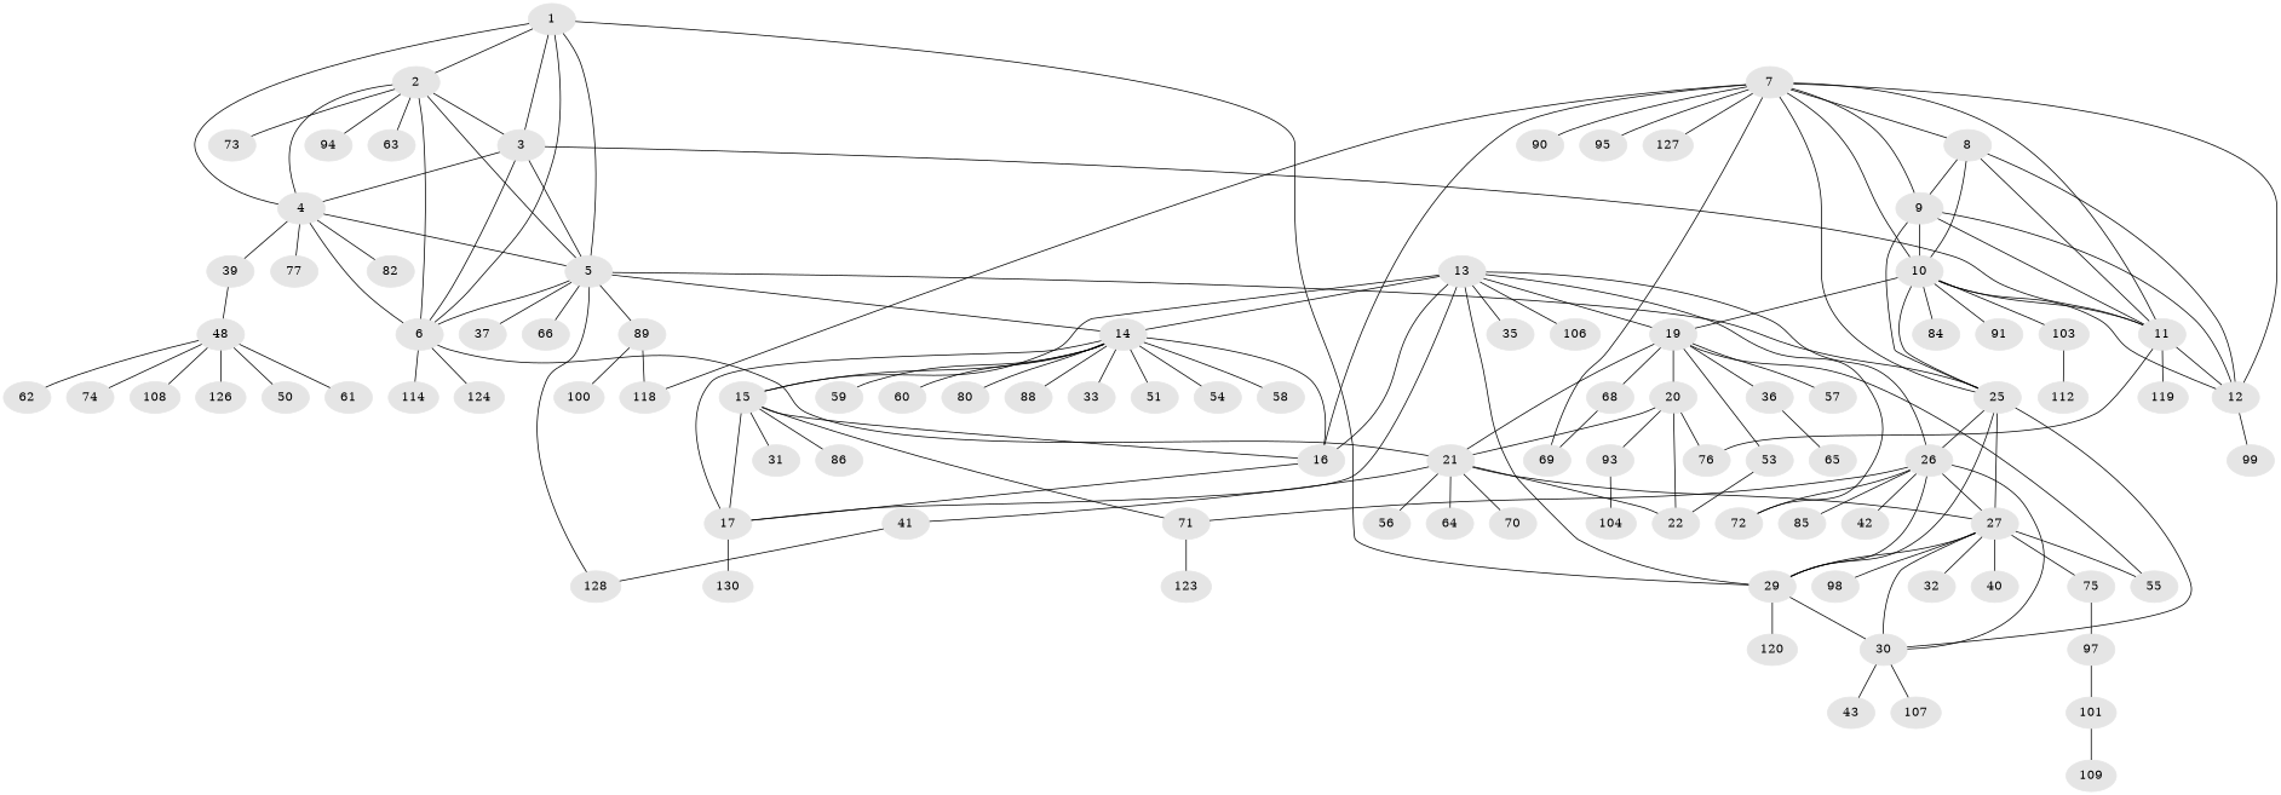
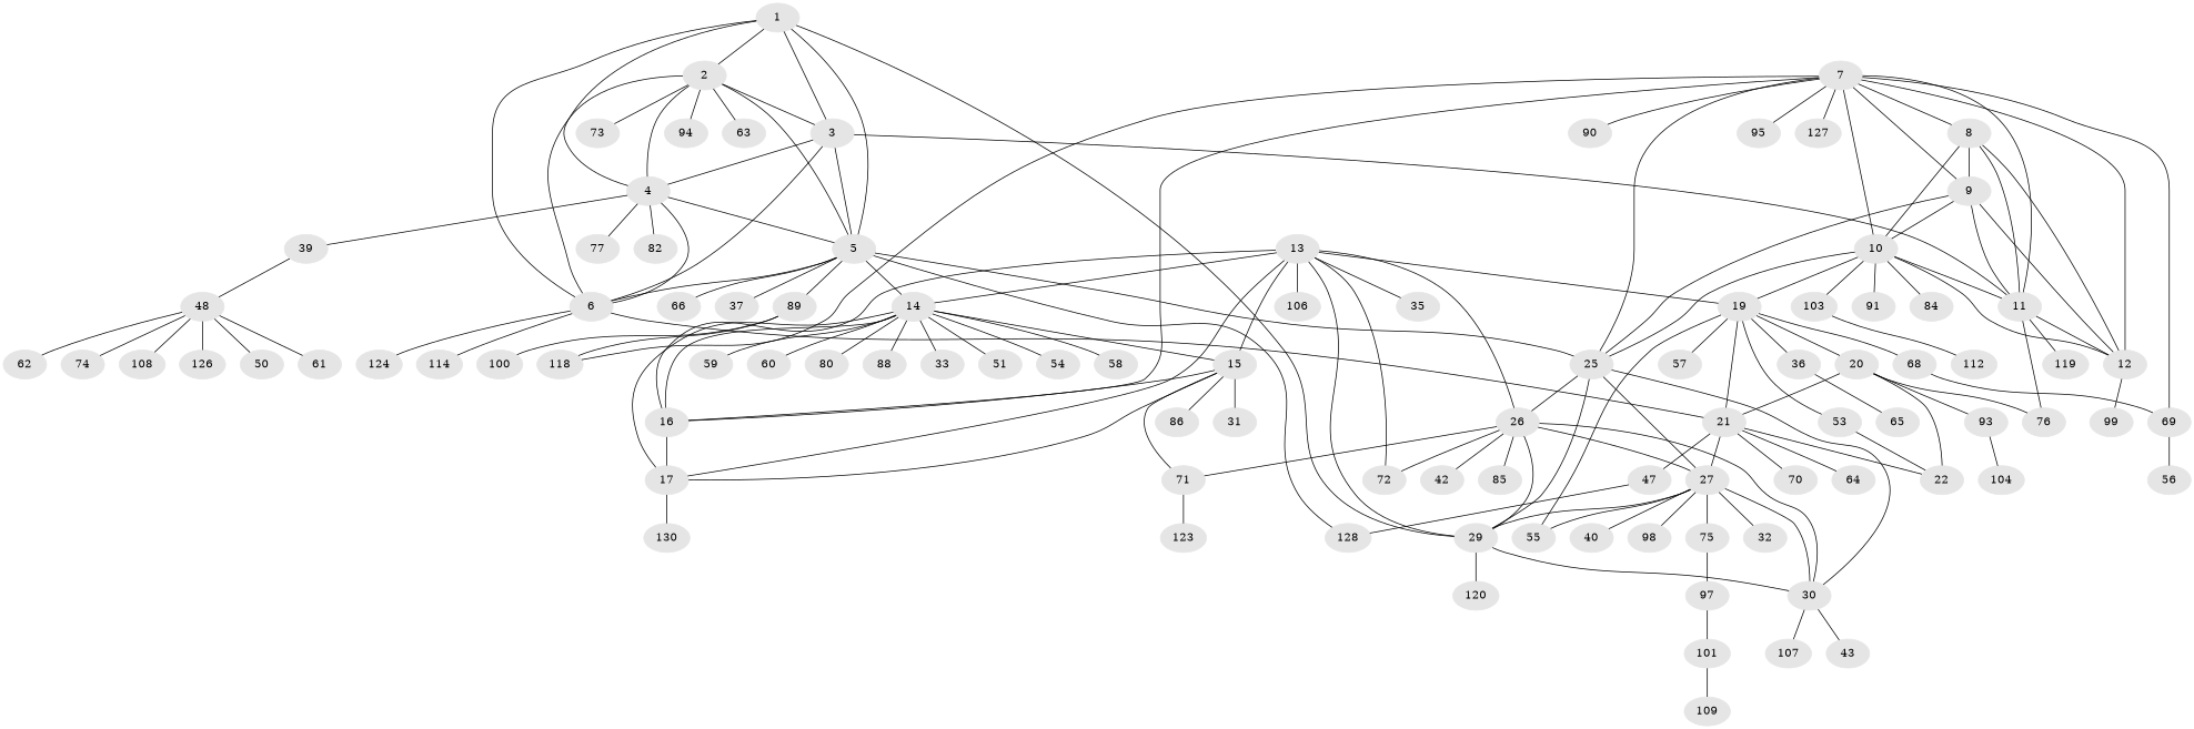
  graph {
    node [color=gray90 style=filled]
    1 [super="+129"]
    2 [super="+46"]
    3 [super="+67"]
    4 [super="+44"]
    5 [super="+45"]
    6 [super="+122"]
    29 [super="+47"]
    63
    73
    94
    11 [super="+79"]
    39
    77
    82
    14 [super="+18"]
    25 [super="+125"]
    37
    66
    89
    128
    21 [super="+23"]
    114
    124
    30 [super="+81"]
    120
    12 [super="+121"]
    76 [super="+78"]
    119
    48 [super="+49"]
    16
    15 [super="+38"]
    17
    33
    51
    54
    58
    59
    60 [super="+116"]
    80
    88
    26 [super="+52"]
    27 [super="+28"]
    118
    100 [super="+102"]
    22 [super="+83"]
-   41
+   41 [label=47]
    56
    64
    70
    7 [super="+92"]
    8
    9
    10 [super="+34"]
    69
    90
    95
    127
    19 [super="+24"]
    84
    91
    103 [super="+113"]
    99
    20 [super="+117"]
    36
    53
    55
    57
    68
    112
    13 [super="+115"]
    35
    72 [super="+110"]
    106
    31
    71
    86
    130
    42
    85
    123
    93 [super="+96"]
    65 [super="+111"]
    104
    32
    40
    75
    98
    43 [super="+87"]
    107
    97
    50
    61
    62
    74
    108
    126
    101
    109
    1 -- 2
    1 -- 3
    1 -- 4
    1 -- 5
    1 -- 6
    1 -- 29
    2 -- 3
    2 -- 4
    2 -- 5
    2 -- 6
    2 -- 63
    2 -- 73
    2 -- 94
    3 -- 4
    3 -- 5
    3 -- 6
    3 -- 11
    4 -- 5
    4 -- 6
    4 -- 39
    4 -- 77
    4 -- 82
    5 -- 6
    5 -- 14
    5 -- 25
    5 -- 37
    5 -- 66
    5 -- 89
    5 -- 128
    6 -- 21
    6 -- 114
    6 -- 124
    29 -- 30
    29 -- 120
    11 -- 12
    11 -- 76
    11 -- 119
    39 -- 48
    14 -- 16 [weight=2]
    14 -- 15 [weight=2]
    14 -- 17 [weight=2]
    14 -- 33
    14 -- 51
    14 -- 54
    14 -- 58
    14 -- 59
    14 -- 60
    14 -- 80
    14 -- 88
    25 -- 29
    25 -- 30
    25 -- 26
    25 -- 27 [weight=2]
    89 -- 118
    89 -- 100
    21 -- 27
    21 -- 22 [weight=2]
    21 -- 41
-   21 -- 56
+   69 -- 56
    21 -- 64
    21 -- 70
    30 -- 43
    30 -- 107
    12 -- 99
    48 -- 50
    48 -- 61
    48 -- 62
    48 -- 74
    48 -- 108
    48 -- 126
    16 -- 17
    15 -- 16
    15 -- 17
    15 -- 31
    15 -- 71
    15 -- 86
    17 -- 130
    26 -- 29
    26 -- 30
    26 -- 27 [weight=2]
    26 -- 72
    26 -- 71
    26 -- 42
    26 -- 85
    27 -- 29 [weight=2]
    27 -- 30 [weight=2]
    27 -- 55
    27 -- 32
    27 -- 40
    27 -- 75
    27 -- 98
    41 -- 128
    7 -- 11
    7 -- 25
    7 -- 12
    7 -- 16
    7 -- 118
    7 -- 8
    7 -- 9
    7 -- 10
    7 -- 69
    7 -- 90
    7 -- 95
    7 -- 127
    8 -- 11
    8 -- 12
    8 -- 9
    8 -- 10
    9 -- 11
    9 -- 25
    9 -- 12
    9 -- 10
    10 -- 11
    10 -- 25
    10 -- 12
    10 -- 19
    10 -- 84
    10 -- 91
    10 -- 103
    19 -- 21 [weight=4]
    19 -- 20 [weight=2]
    19 -- 36
    19 -- 53
    19 -- 55
    19 -- 57
    19 -- 68
    103 -- 112
    20 -- 21 [weight=2]
    20 -- 76
    20 -- 22
    20 -- 93
    36 -- 65
    53 -- 22 [weight=2]
    68 -- 69
    13 -- 29
    13 -- 14 [weight=2]
    13 -- 16
    13 -- 15
    13 -- 17
    13 -- 26
    13 -- 19
    13 -- 35
    13 -- 72
    13 -- 106
    71 -- 123
    93 -- 104
    75 -- 97
    97 -- 101
    101 -- 109
  }
